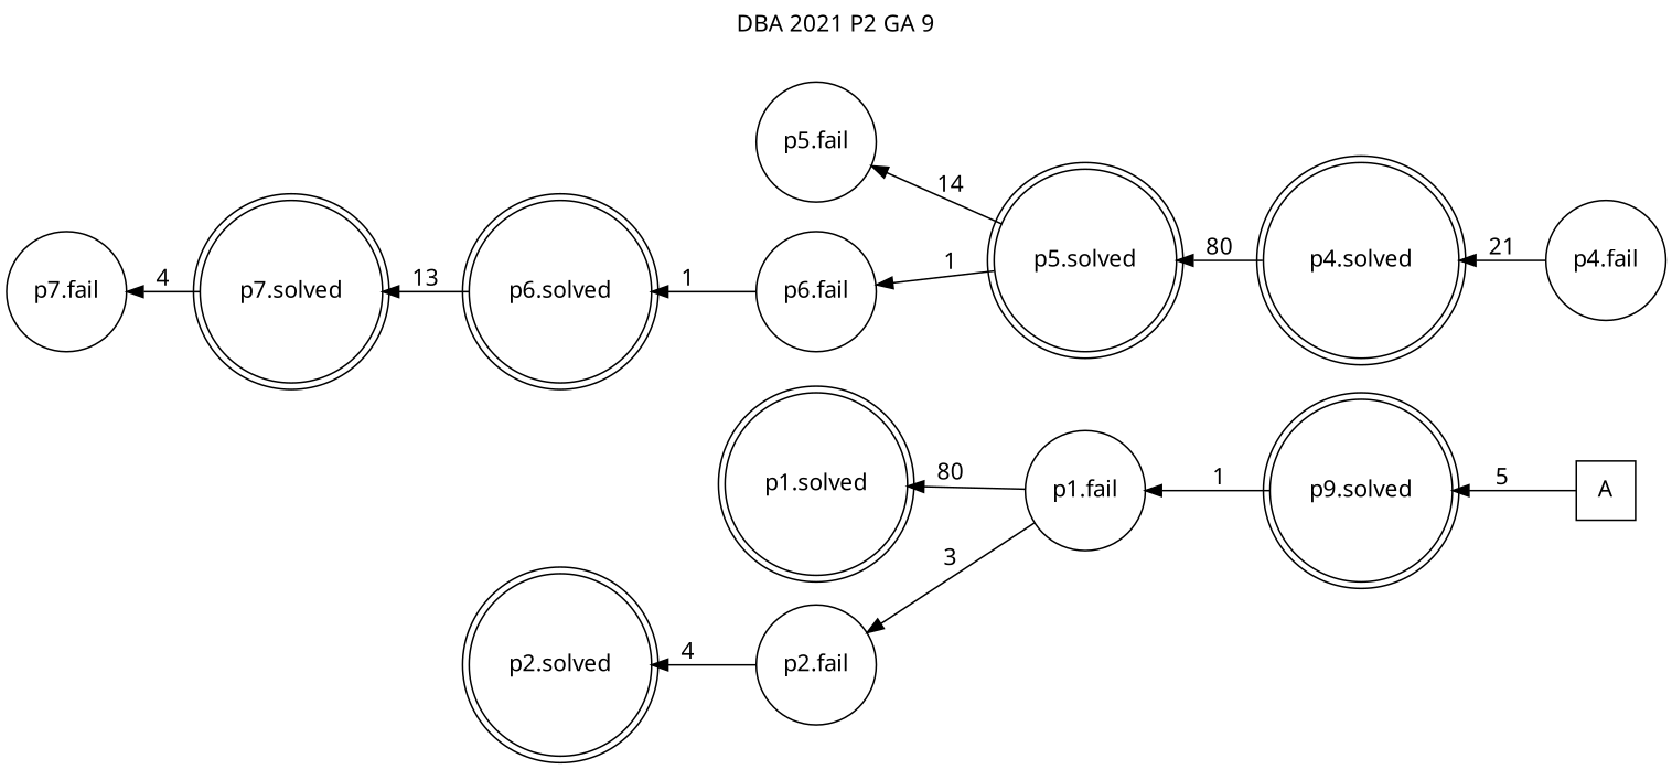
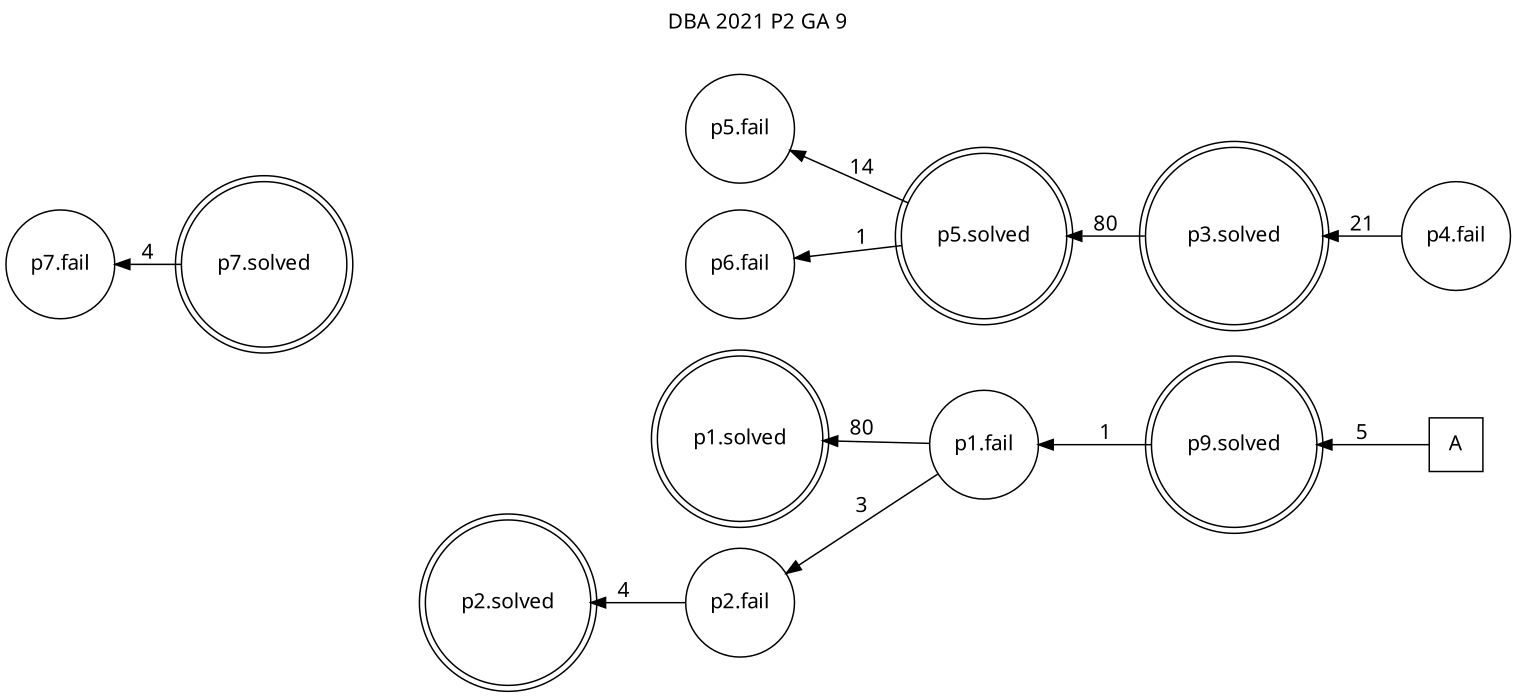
  digraph {
    fontname="Noto Sans"
    label=" DBA 2021 P2 GA 9 "
    labelloc=tl
    rankdir=RL
    node [fontname="Noto Sans" shape=doublecircle]
    edge [fontname="Noto Sans"]
    n1 [label=A shape=square]
    n2 [label="p9.solved"]
    n3 [label="p1.fail" shape=circle]
    n4 [label="p1.solved"]
    n5 [label="p2.fail" shape=circle]
    n6 [label="p2.solved"]
    n7 [label="p4.fail" shape=circle]
-   n8 [label="p4.solved"]
+   n8 [label="p3.solved"]
    n9 [label="p5.solved"]
    n10 [label="p5.fail" shape=circle]
    n11 [label="p6.fail" shape=circle]
-   n12 [label="p6.solved"]
    n13 [label="p7.solved"]
    n14 [label="p7.fail" shape=circle]
    n1 -> n2 [label=5]
    n2 -> n3 [label=1]
    n3 -> n4 [label=80]
    n3 -> n5 [label=3]
    n5 -> n6 [label=4]
    n7 -> n8 [label=21]
    n8 -> n9 [label=80]
    n9 -> n10 [label=14]
    n9 -> n11 [label=1]
-   n11 -> n12 [label=1]
-   n12 -> n13 [label=13]
    n13 -> n14 [label=4]
  }
